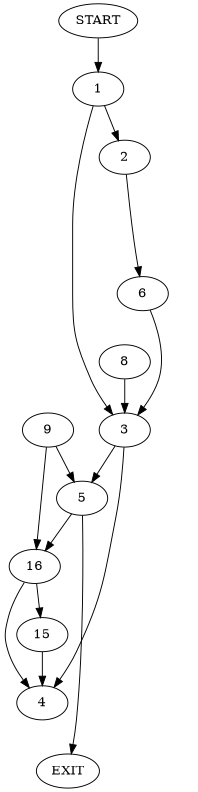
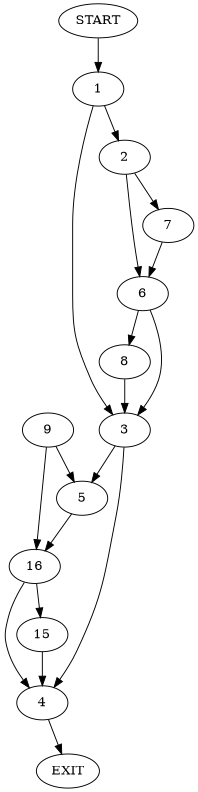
  digraph {
    n1 [label=START]
    1
    2
    3
    n5 [label=EXIT]
    6
+   7
    4
    5
    8
    n11 [label=16]
    9
    n13 [label=15]
    n1 -> 1
    1 -> 2
    1 -> 3
    2 -> 6
+   2 -> 7
    3 -> 4
    3 -> 5
    6 -> 3
-   5 -> n5
+   6 -> 8
+   7 -> 6
+   4 -> n5
    5 -> n11
    8 -> 3
    n11 -> 4
    n11 -> n13
    9 -> 5
    9 -> n11
    n13 -> 4
  }
